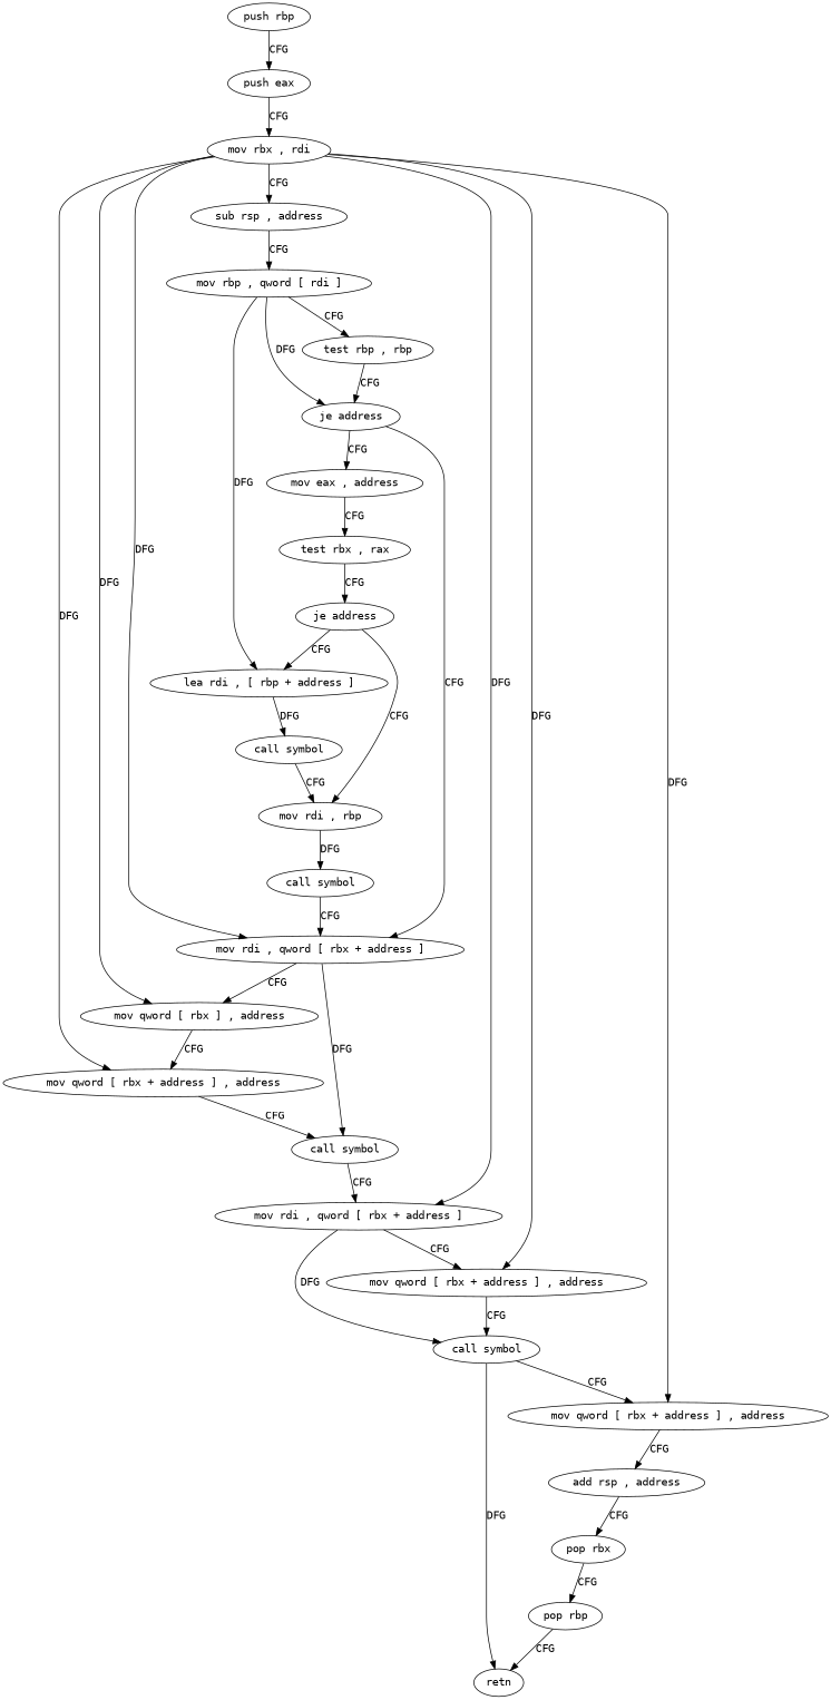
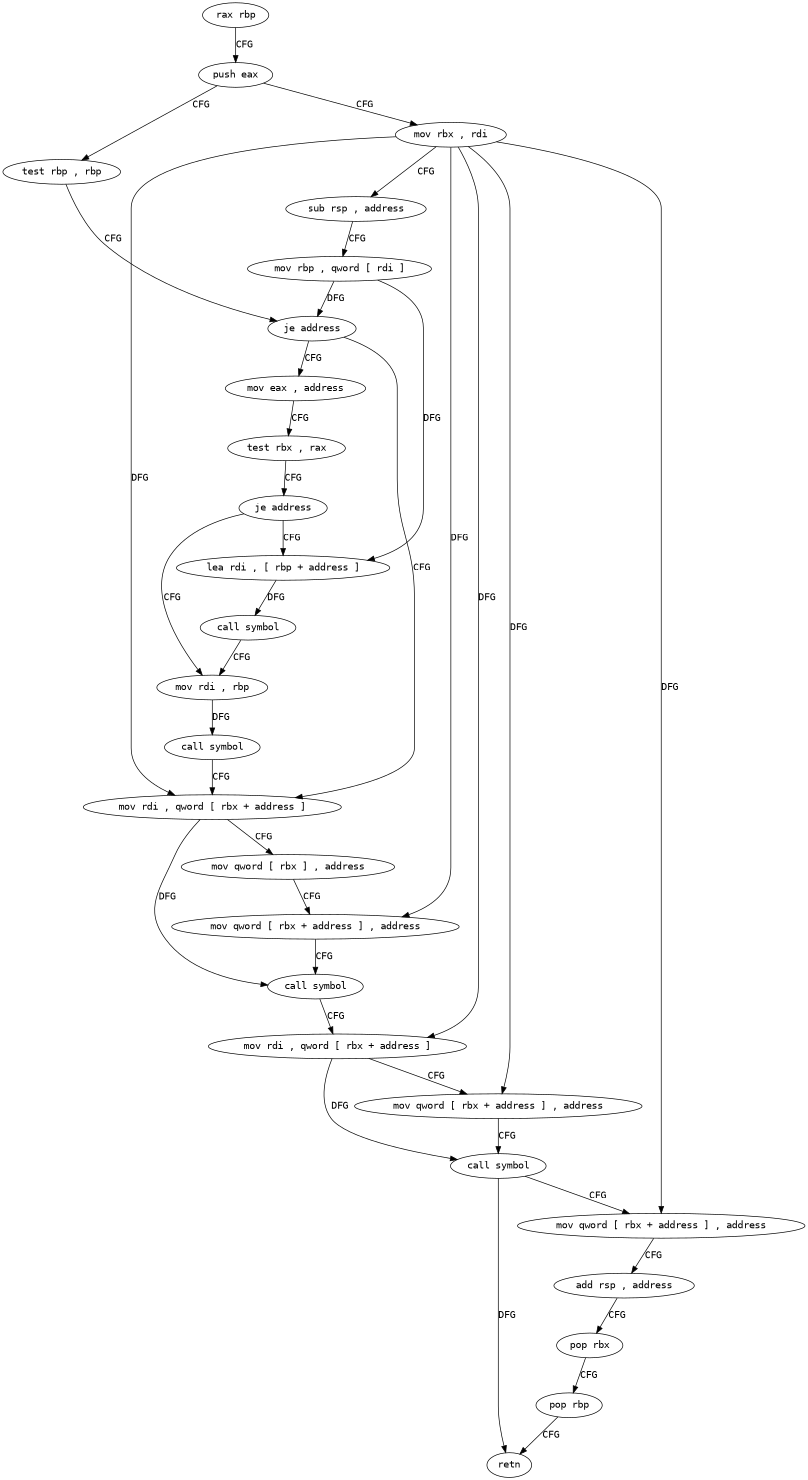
  digraph {
    fontname="DejaVu Sans Mono"
    node [fontname="DejaVu Sans Mono"]
    edge [fontname="DejaVu Sans Mono"]
-   n1 [label="push rbp"]
+   n1 [label="rax rbp"]
    n2 [label="push eax"]
    n3 [label="mov rbx , rdi"]
    n4 [label="sub rsp , address"]
    n5 [label="mov rdi , qword [ rbx + address ]"]
    n6 [label="mov qword [ rbx ] , address"]
    n7 [label="mov qword [ rbx + address ] , address"]
    n8 [label="mov rdi , qword [ rbx + address ]"]
    n9 [label="mov qword [ rbx + address ] , address"]
    n10 [label="mov qword [ rbx + address ] , address"]
    n11 [label="mov rbp , qword [ rdi ]"]
    n12 [label="call symbol"]
    n13 [label="call symbol"]
    n14 [label="add rsp , address"]
    n15 [label="test rbp , rbp"]
    n16 [label="je address"]
    n17 [label="lea rdi , [ rbp + address ]"]
    n18 [label="mov eax , address"]
    n19 [label="mov rdi , rbp"]
    n20 [label="call symbol"]
    n21 [label="call symbol"]
    n22 [label="test rbx , rax"]
    n23 [label="je address"]
    n24 [label=retn]
    n25 [label="pop rbx"]
    n26 [label="pop rbp"]
    n1 -> n2 [label=CFG]
    n2 -> n3 [label=CFG]
    n3 -> n4 [label=CFG]
    n3 -> n5 [label=DFG]
-   n3 -> n6 [label=DFG]
    n3 -> n7 [label=DFG]
    n3 -> n8 [label=DFG]
    n3 -> n9 [label=DFG]
    n3 -> n10 [label=DFG]
    n4 -> n11 [label=CFG]
    n5 -> n6 [label=CFG]
    n5 -> n12 [label=DFG]
    n6 -> n7 [label=CFG]
    n7 -> n12 [label=CFG]
    n8 -> n9 [label=CFG]
    n8 -> n13 [label=DFG]
    n9 -> n13 [label=CFG]
    n10 -> n14 [label=CFG]
-   n11 -> n15 [label=CFG]
+   n2 -> n15 [label=CFG]
    n11 -> n16 [label=DFG]
    n11 -> n17 [label=DFG]
    n12 -> n8 [label=CFG]
    n13 -> n10 [label=CFG]
    n13 -> n24 [label=DFG]
    n14 -> n25 [label=CFG]
    n15 -> n16 [label=CFG]
    n16 -> n5 [label=CFG]
    n16 -> n18 [label=CFG]
    n17 -> n21 [label=DFG]
    n18 -> n22 [label=CFG]
    n19 -> n20 [label=DFG]
    n20 -> n5 [label=CFG]
    n21 -> n19 [label=CFG]
    n22 -> n23 [label=CFG]
    n23 -> n17 [label=CFG]
    n23 -> n19 [label=CFG]
    n25 -> n26 [label=CFG]
    n26 -> n24 [label=CFG]
  }
